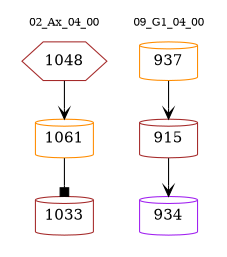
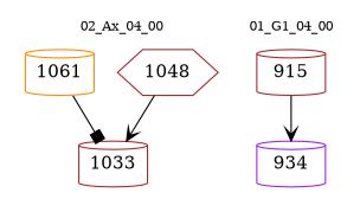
  digraph {
    node [color=brown shape=cylinder]
    edge [arrowhead=vee color=black]
    n1 [label=1048 shape=hexagon]
    n2 [label=1033]
    n3 [color=darkorange label=1061]
-   n4 [color=darkorange label=937]
    n5 [label=915]
    n6 [color=purple label=934]
    subgraph cluster_1 {
      color=white
      fontsize=10
      label="02_Ax_04_00"
      n1
      n2
      n3
    }
    subgraph cluster_2 {
      color=white
      fontsize=10
-     label="09_G1_04_00"
-     n4
+     label="01_G1_04_00"
      n5
      n6
    }
-   n1 -> n3
+   n1 -> n2
    n3 -> n2 [arrowhead=box]
-   n4 -> n5
    n5 -> n6
  }
